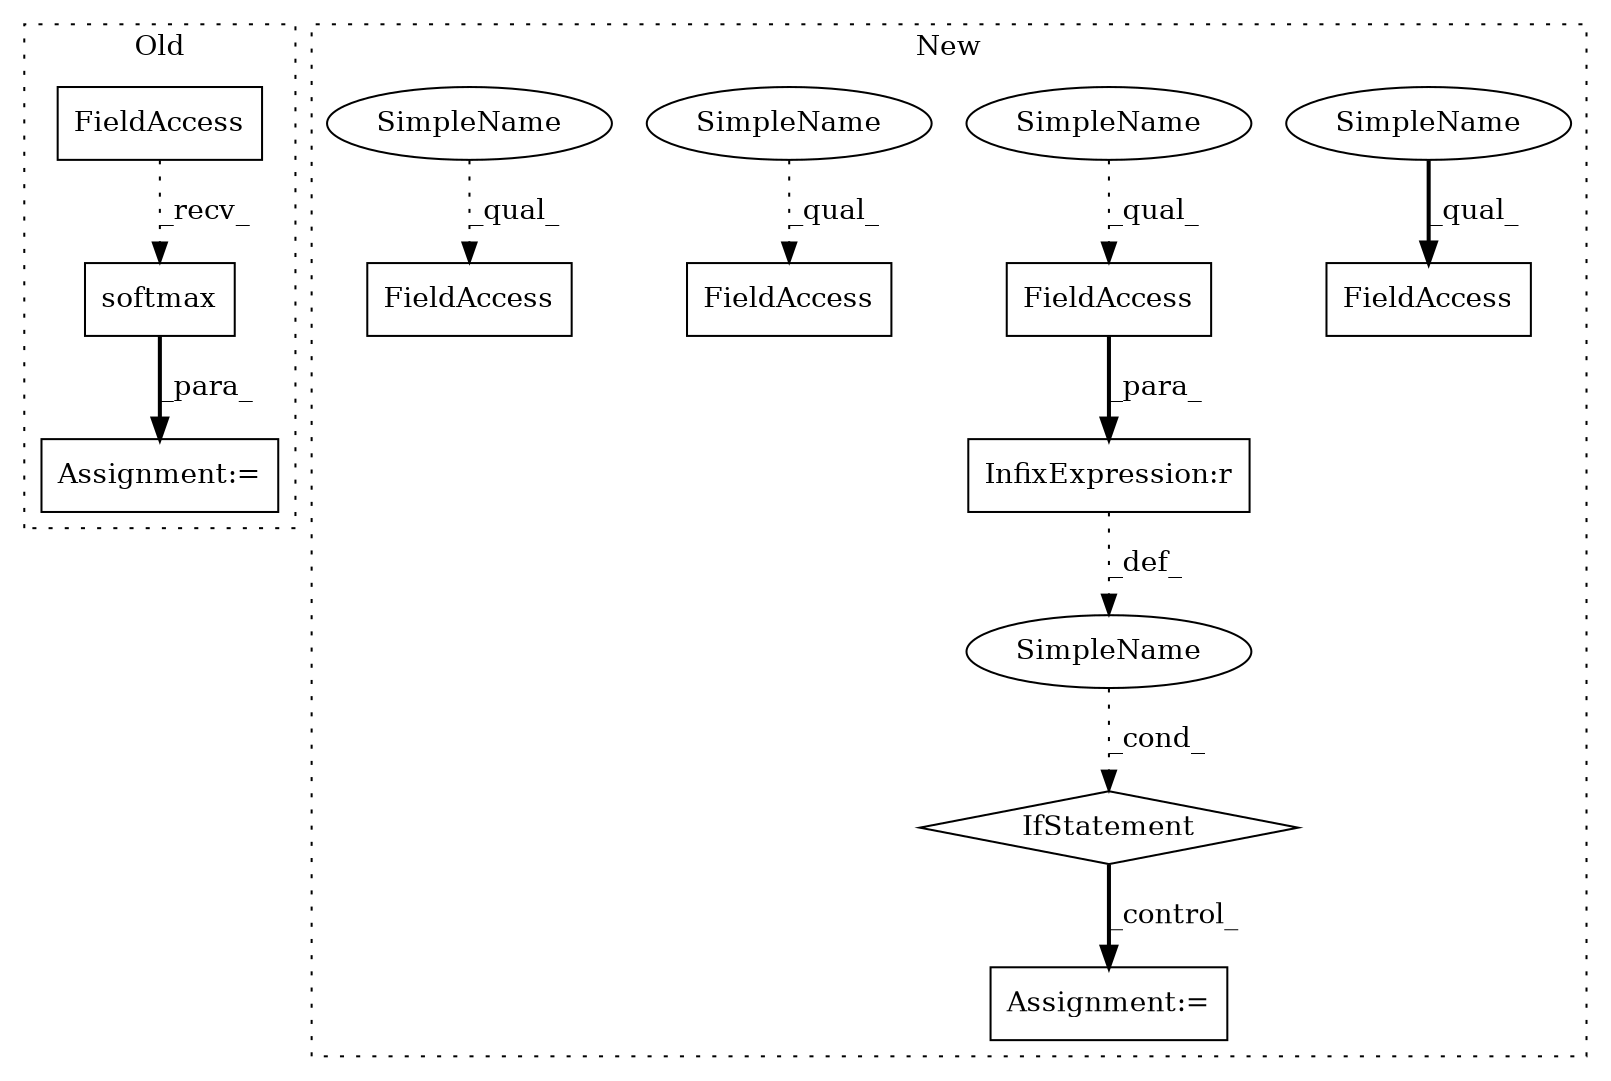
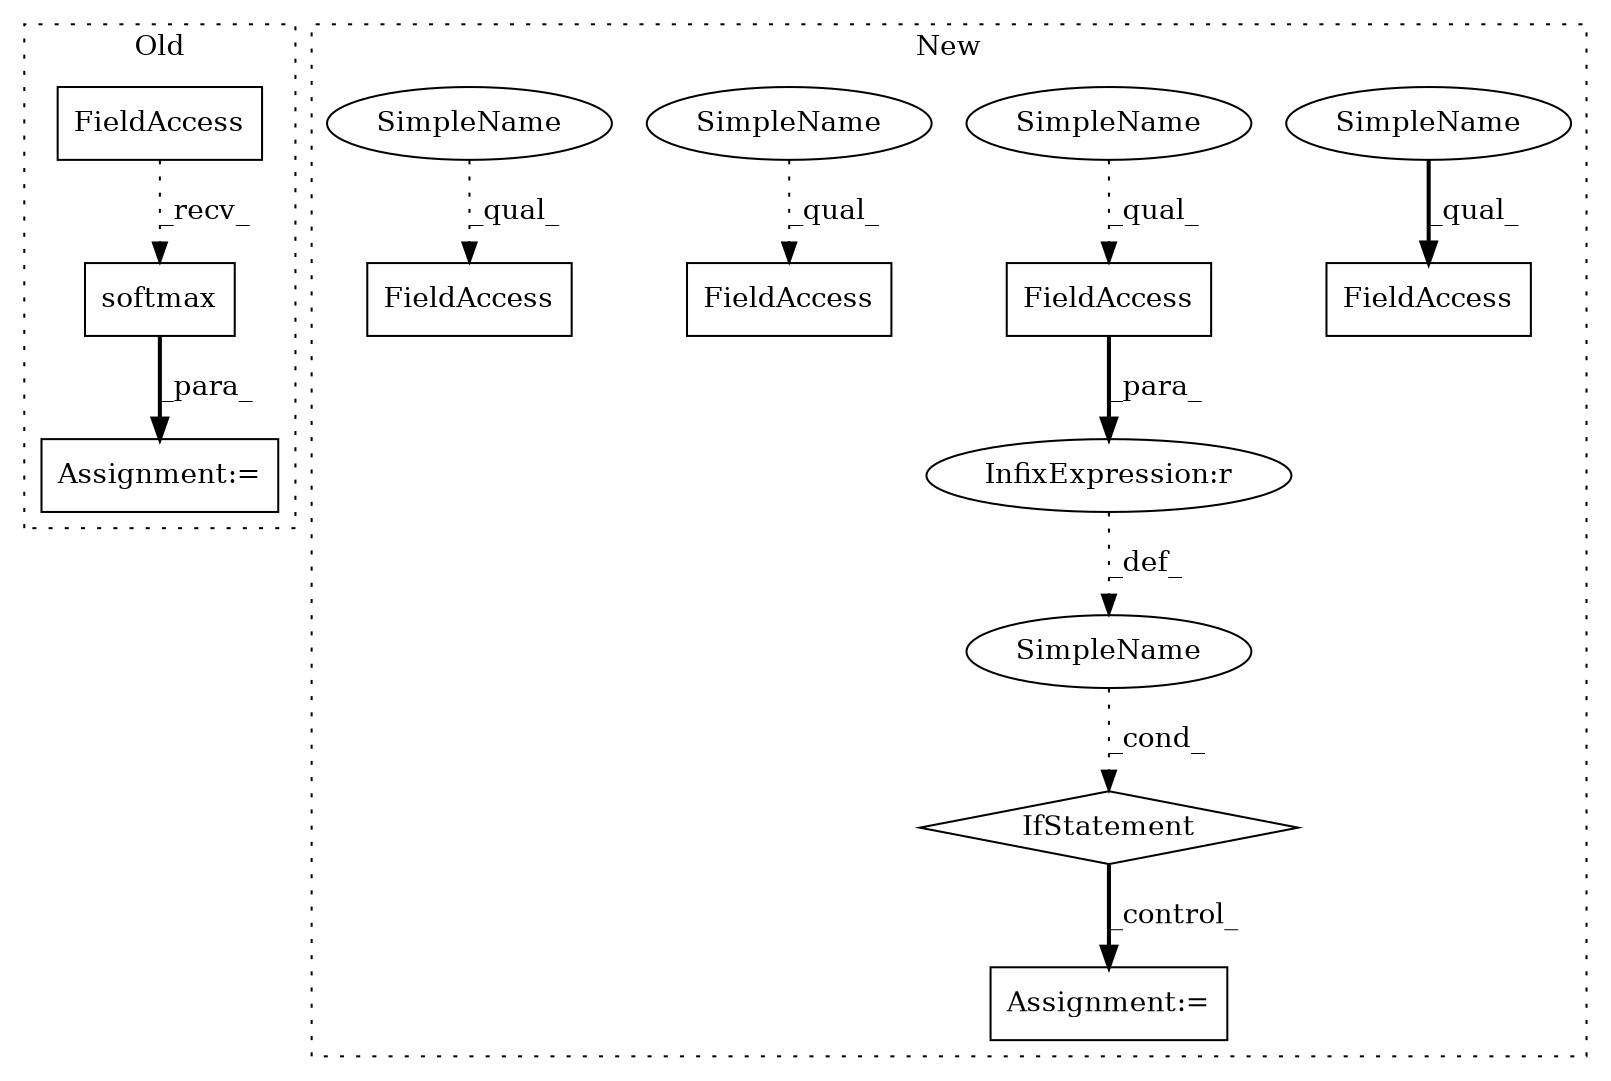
  digraph {
    node [a=22 l=17 s=2597 shape=box]
    edge [style=dotted]
    n1 [a=32 l="8,1" label=softmax s="2611,2625"]
    n2 [a=7 l=1 label="Assignment:=" s=2596]
    n3 [l=13 label=FieldAccess]
    n4 [a=25 l="4,2" label=IfStatement s="2571,2619" shape=diamond]
    n5 [a=7 l=1 label="Assignment:=" s=2651]
    n6 [a=42 label=SimpleName shape=ellipse l="" s=""]
-   n7 [a=27 l=3 label="InfixExpression:r" s=2614]
+   n7 [a=27 l=3 label="InfixExpression:r" s=2614 shape=ellipse]
    n8 [label=FieldAccess]
    n9 [label=FieldAccess s=2935]
    n10 [label=FieldAccess s=2682]
    n11 [label=FieldAccess s=2837]
    n12 [a=42 l=5 label=SimpleName s=2682 shape=ellipse]
    n13 [a=42 l=5 label=SimpleName shape=ellipse]
    n14 [a=42 l=5 label=SimpleName s=2935 shape=ellipse]
    n15 [a=42 l=5 label=SimpleName s=2837 shape=ellipse]
    subgraph cluster_1 {
      label=Old
      style=dotted
      n1
      n2
      n3
    }
    subgraph cluster_2 {
      label=New
      style=dotted
      n4
      n5
      n6
      n7
      n8
      n9
      n10
      n11
      n12
      n13
      n14
      n15
    }
    n1 -> n2 [label=_para_ style=bold]
    n3 -> n1 [label=_recv_]
    n4 -> n5 [label=_control_ style=bold]
    n6 -> n4 [label=_cond_]
    n7 -> n6 [label=_def_]
    n8 -> n7 [label=_para_ style=bold]
    n12 -> n10 [label=_qual_ style=bold]
    n13 -> n8 [label=_qual_]
    n14 -> n9 [label=_qual_]
    n15 -> n11 [label=_qual_]
  }
